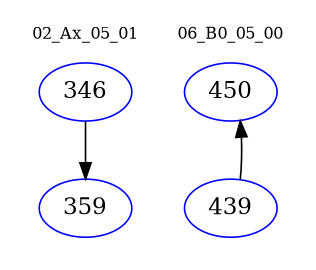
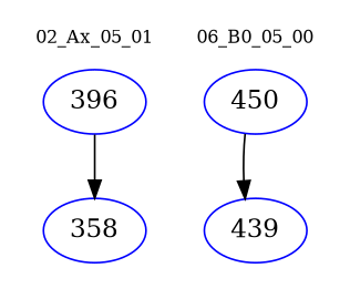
  digraph {
    node [color=blue]
    edge [color=black]
-   n1 [label=346]
-   n2 [label=359]
+   n1 [label=396]
+   n2 [label=358]
    n3 [label=450]
    n4 [label=439]
    subgraph cluster_1 {
      color=white
      fontsize=10
      label="02_Ax_05_01"
      n1
      n2
    }
    subgraph cluster_2 {
      color=white
      fontsize=10
      label="06_B0_05_00"
      n3
      n4
    }
    n1 -> n2
-   n4 -> n3
+   n3 -> n4
  }
